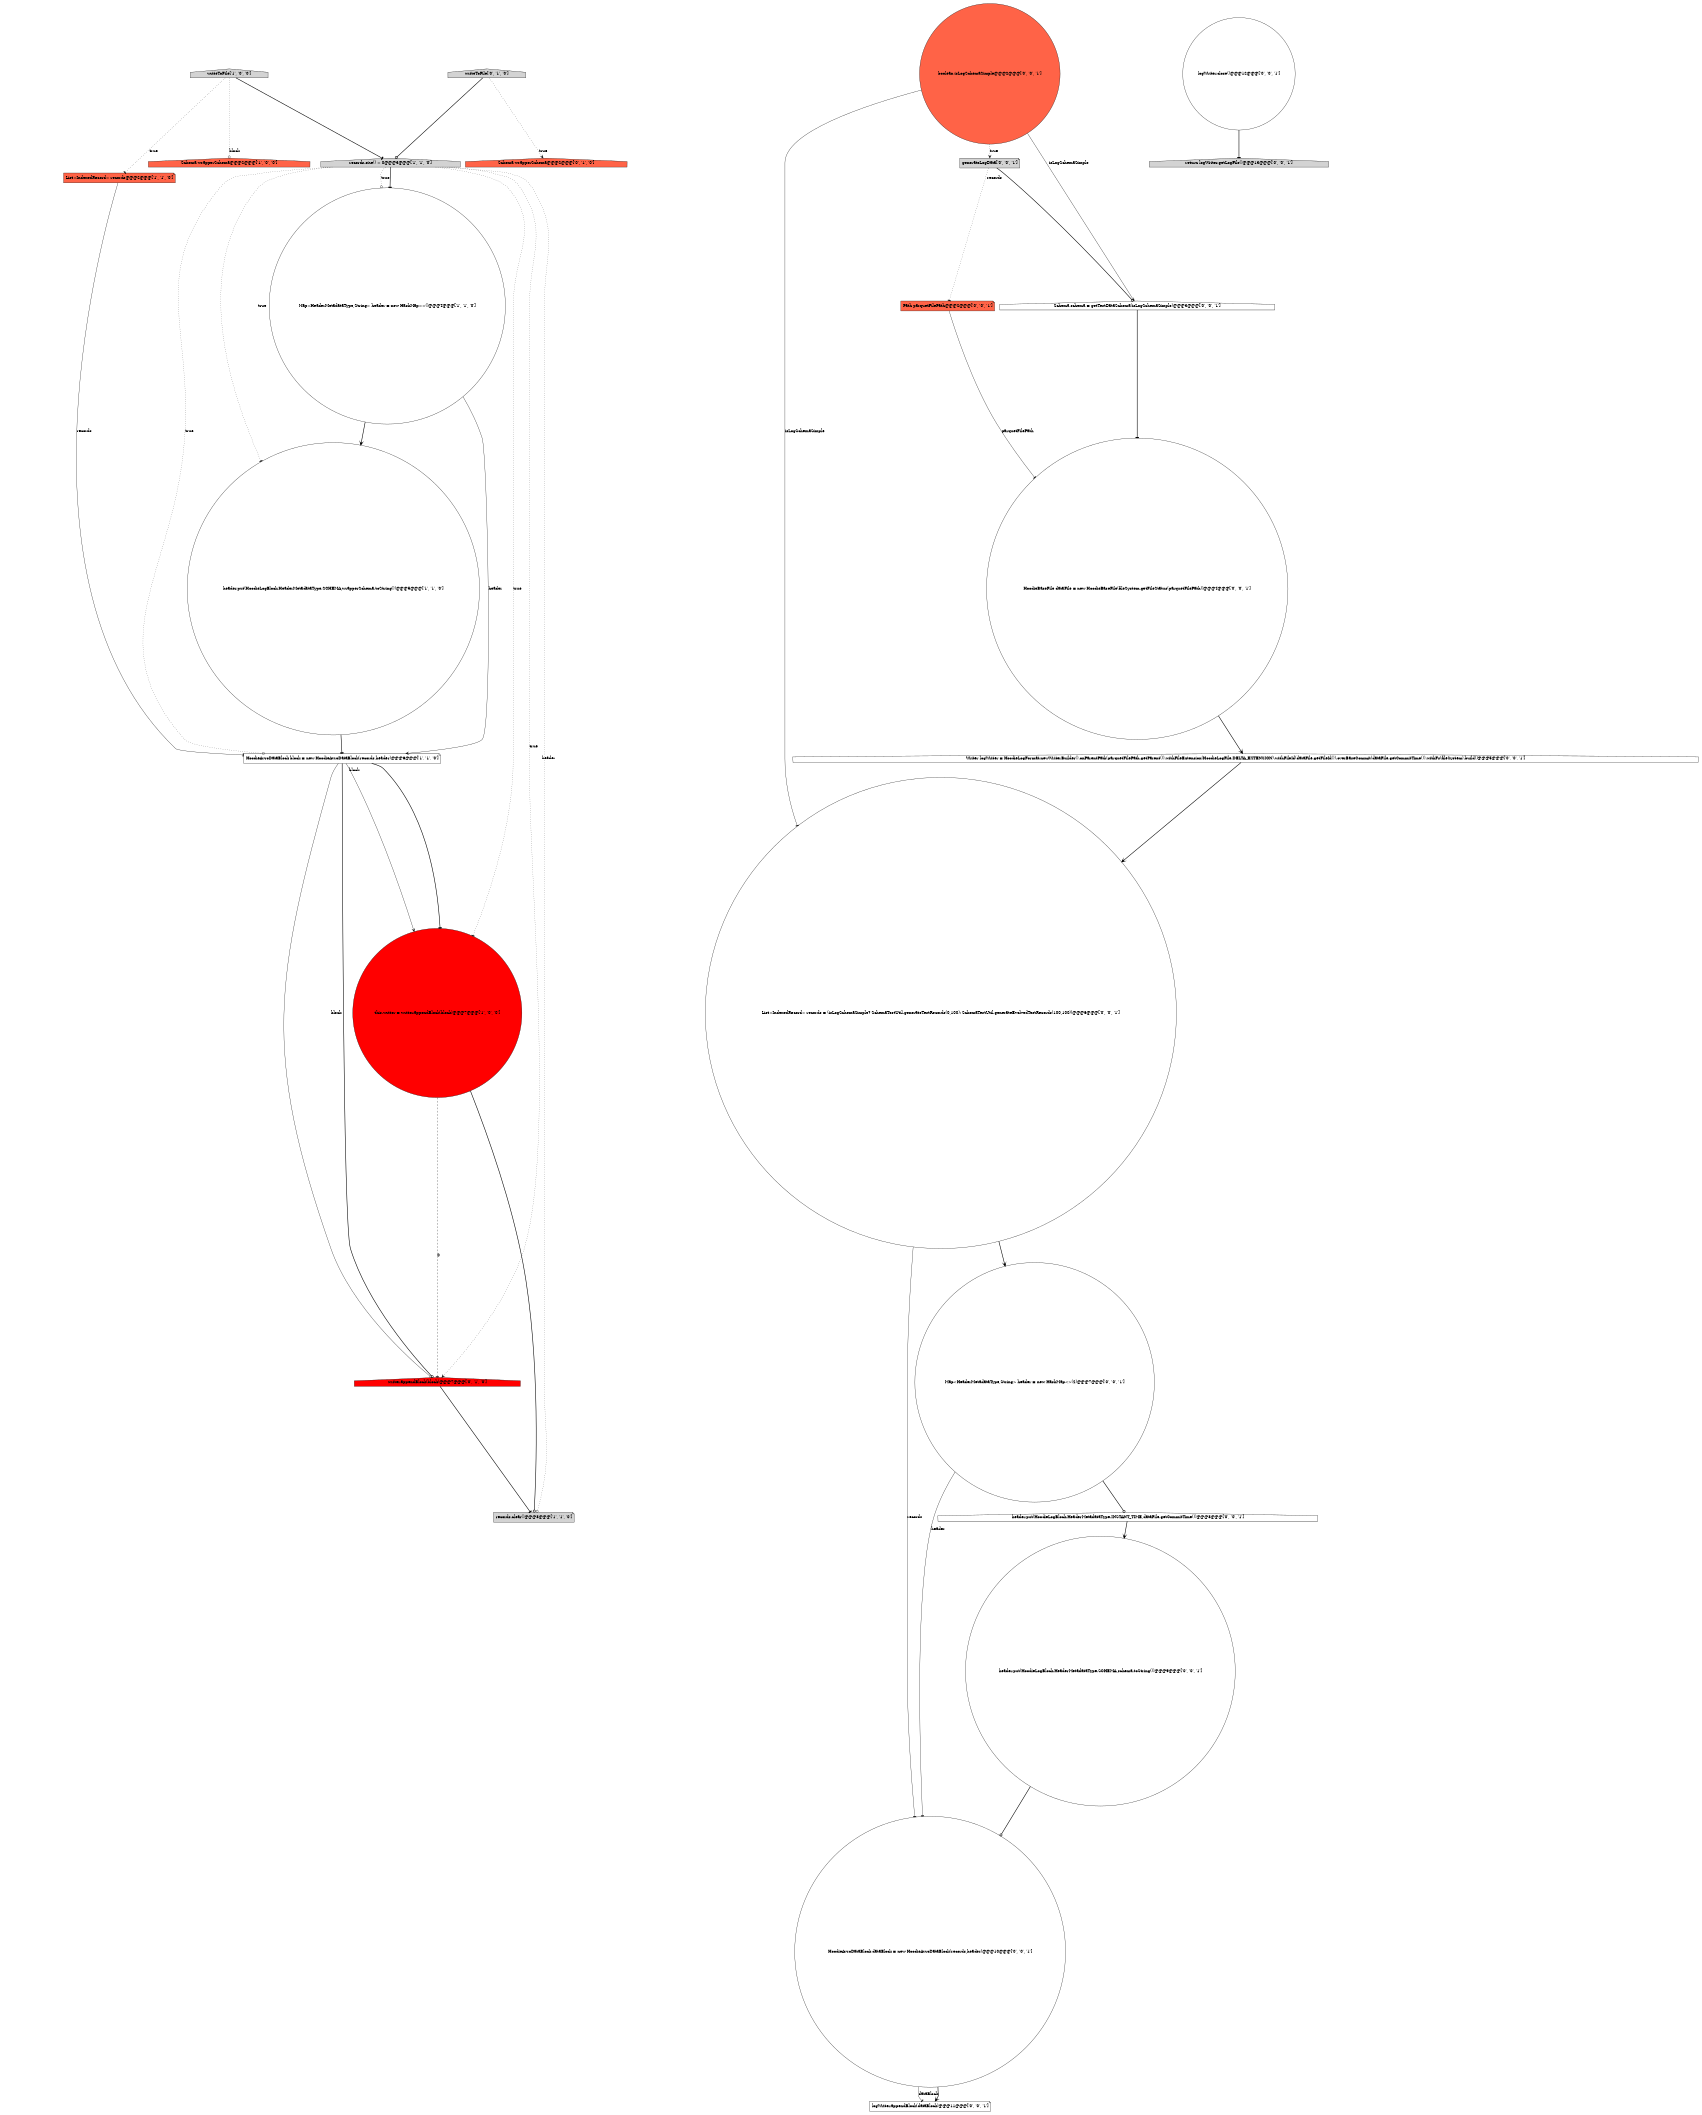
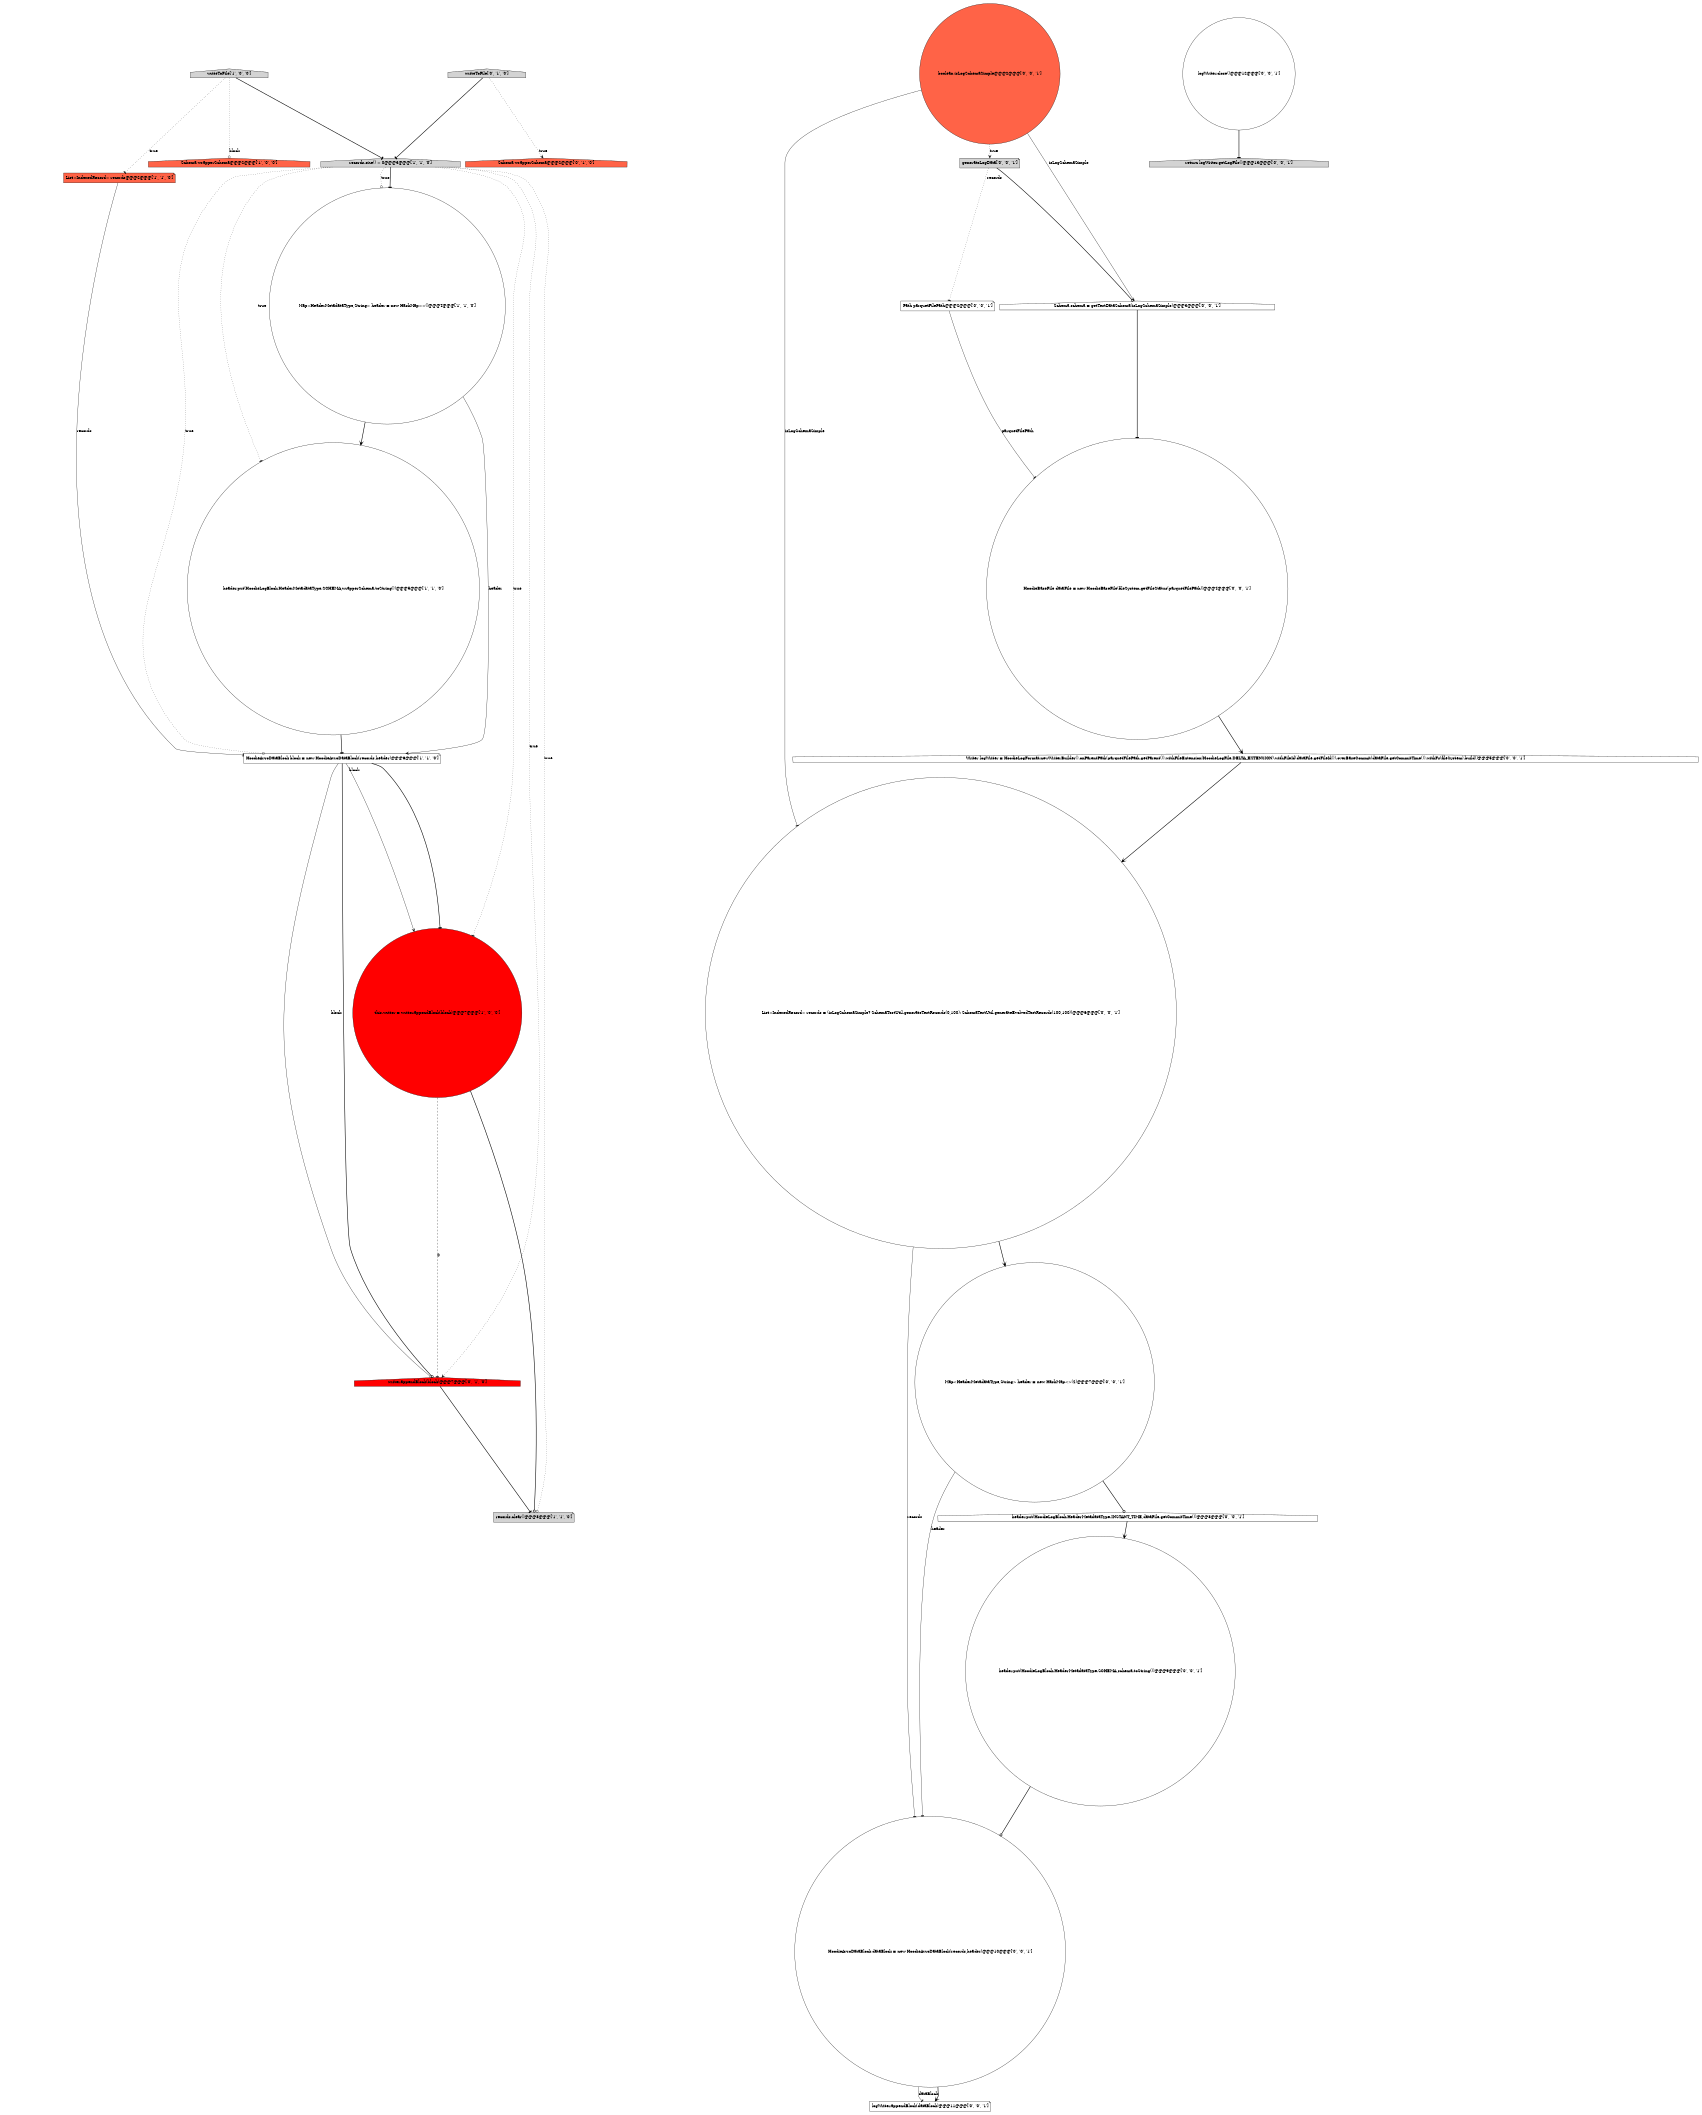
  digraph {
    node [fillcolor=white shape=circle style=filled]
    edge [arrowhead=tee style=bold]
    n1 [fillcolor=red label="this.writer = writer.appendBlock(block)@@@7@@@['1', '0', '0']"]
    n2 [fillcolor=lightgray label="records.clear()@@@8@@@['1', '1', '0']" shape=note]
    n3 [fillcolor=red label="writer.appendBlock(block)@@@7@@@['0', '1', '0']" shape=house]
    n4 [label="logWriter.appendBlock(dataBlock)@@@11@@@['0', '0', '1']" shape=note]
    n5 [label="logWriter.close()@@@12@@@['0', '0', '1']"]
    n6 [fillcolor=lightgray label="return logWriter.getLogFile()@@@13@@@['0', '0', '1']" shape=house]
    n7 [label="Writer logWriter = HoodieLogFormat.newWriterBuilder().onParentPath(parquetFilePath.getParent()).withFileExtension(HoodieLogFile.DELTA_EXTENSION).withFileId(dataFile.getFileId()).overBaseCommit(dataFile.getCommitTime()).withFs(fileSystem).build()@@@5@@@['0', '0', '1']" shape=house]
    n8 [label="List<IndexedRecord> records = (isLogSchemaSimple? SchemaTestUtil.generateTestRecords(0,100): SchemaTestUtil.generateEvolvedTestRecords(100,100))@@@6@@@['0', '0', '1']"]
    n9 [label="HoodieAvroDataBlock dataBlock = new HoodieAvroDataBlock(records,header)@@@10@@@['0', '0', '1']"]
    n10 [label="Map<HeaderMetadataType,String> header = new HashMap<>(2)@@@7@@@['0', '0', '1']"]
    n11 [fillcolor=lightgray label="writeToFile['1', '0', '0']" shape=house]
    n12 [fillcolor=tomato label="List<IndexedRecord> records@@@2@@@['1', '1', '0']" shape=note]
    n13 [fillcolor=lightgray label="records.size() > 0@@@3@@@['1', '1', '0']" shape=house]
    n14 [fillcolor=tomato label="Schema wrapperSchema@@@2@@@['1', '0', '0']" shape=house]
    n15 [label="HoodieAvroDataBlock block = new HoodieAvroDataBlock(records,header)@@@6@@@['1', '1', '0']" shape=note]
    n16 [label="Map<HeaderMetadataType,String> header = new HashMap<>()@@@4@@@['1', '1', '0']"]
    n17 [label="header.put(HoodieLogBlock.HeaderMetadataType.SCHEMA,wrapperSchema.toString())@@@5@@@['1', '1', '0']"]
    n18 [fillcolor=lightgray label="writeToFile['0', '1', '0']" shape=house]
    n19 [fillcolor=tomato label="Schema wrapperSchema@@@2@@@['0', '1', '0']" shape=house]
    n20 [fillcolor=lightgray label="generateLogData['0', '0', '1']" shape=note]
-   n21 [fillcolor=tomato label="Path parquetFilePath@@@2@@@['0', '0', '1']" shape=note]
+   n21 [label="Path parquetFilePath@@@2@@@['0', '0', '1']" shape=note]
    n22 [label="Schema schema = getTestDataSchema(isLogSchemaSimple)@@@3@@@['0', '0', '1']" shape=house]
    n23 [fillcolor=tomato label="boolean isLogSchemaSimple@@@2@@@['0', '0', '1']"]
    n24 [label="HoodieBaseFile dataFile = new HoodieBaseFile(fileSystem.getFileStatus(parquetFilePath))@@@4@@@['0', '0', '1']"]
    n25 [label="header.put(HoodieLogBlock.HeaderMetadataType.INSTANT_TIME,dataFile.getCommitTime())@@@8@@@['0', '0', '1']" shape=house]
    n26 [label="header.put(HoodieLogBlock.HeaderMetadataType.SCHEMA,schema.toString())@@@9@@@['0', '0', '1']"]
    n1 -> n2 [arrowhead=odot]
    n1 -> n3 [label=0 style=dashed]
    n3 -> n2
    n5 -> n6
    n7 -> n8 [arrowhead=vee]
    n8 -> n9 [label=records style=solid]
    n8 -> n10 [arrowhead=vee]
    n9 -> n4 [label=dataBlock style=solid]
    n9 -> n4 [arrowhead=vee]
    n10 -> n9 [label=header style=solid]
    n10 -> n25 [arrowhead=odot]
    n11 -> n12 [label=true style=dotted]
    n11 -> n13
    n11 -> n14 [arrowhead=odot label=block style=dotted]
    n12 -> n15 [label=records style=solid]
    n13 -> n1 [label=true style=dotted]
-   n13 -> n2 [arrowhead=odot label=header style=dotted]
+   n13 -> n2 [arrowhead=odot label=true style=dotted]
    n13 -> n3 [arrowhead=vee label=true style=dotted]
    n13 -> n15 [arrowhead=odot label=true style=dotted]
    n13 -> n16 [arrowhead=odot label=true style=dotted]
    n13 -> n16
    n13 -> n17 [label=true style=dotted]
    n15 -> n1
    n15 -> n1 [arrowhead=vee label=block style=solid]
    n15 -> n3 [arrowhead=odot label=block style=solid]
    n15 -> n3 [arrowhead=odot]
    n16 -> n15 [arrowhead=vee label=header style=solid]
    n16 -> n17 [arrowhead=vee]
    n17 -> n15
-   n18 -> n13 [arrowhead=odot]
+   n18 -> n13
    n18 -> n19 [arrowhead=vee label=true style=dotted]
    n20 -> n21 [label=records style=dotted]
    n20 -> n22 [arrowhead=odot]
    n21 -> n24 [label=parquetFilePath style=solid]
    n22 -> n24
    n23 -> n8 [label=isLogSchemaSimple style=solid]
    n23 -> n20 [arrowhead=vee label=true style=dotted]
    n23 -> n22 [arrowhead=vee label=isLogSchemaSimple style=solid]
    n24 -> n7 [arrowhead=vee]
    n25 -> n26 [arrowhead=vee]
    n26 -> n9 [arrowhead=odot]
  }
